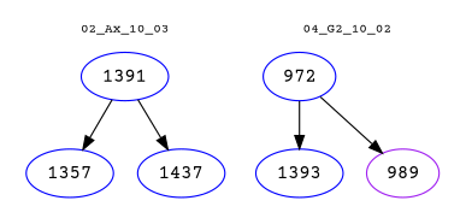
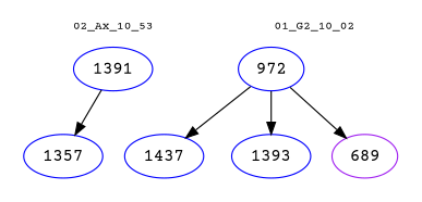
  digraph {
    fontname="Courier Prime"
    node [color=blue fontname="Courier Prime"]
    edge [color=black fontname="Courier Prime"]
    n1 [label=1391]
    n2 [label=1437]
    n3 [label=1357]
    n4 [label=972]
    n5 [label=1393]
-   n6 [color=purple label=989]
+   n6 [color=purple label=689]
    subgraph cluster_1 {
      color=white
      fontsize=10
-     label="02_Ax_10_03"
+     label="02_Ax_10_53"
      n1
      n2
      n3
    }
    subgraph cluster_2 {
      color=white
      fontsize=10
-     label="04_G2_10_02"
+     label="01_G2_10_02"
      n4
      n5
      n6
    }
-   n1 -> n2
+   n4 -> n2
    n1 -> n3
    n4 -> n5
    n4 -> n6
  }
